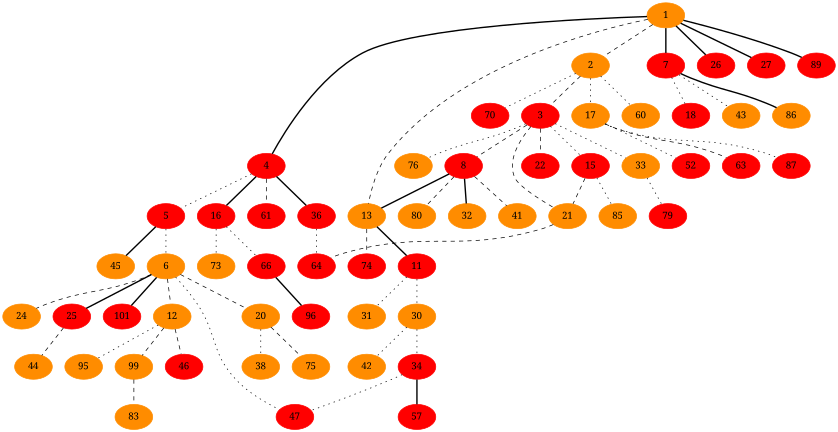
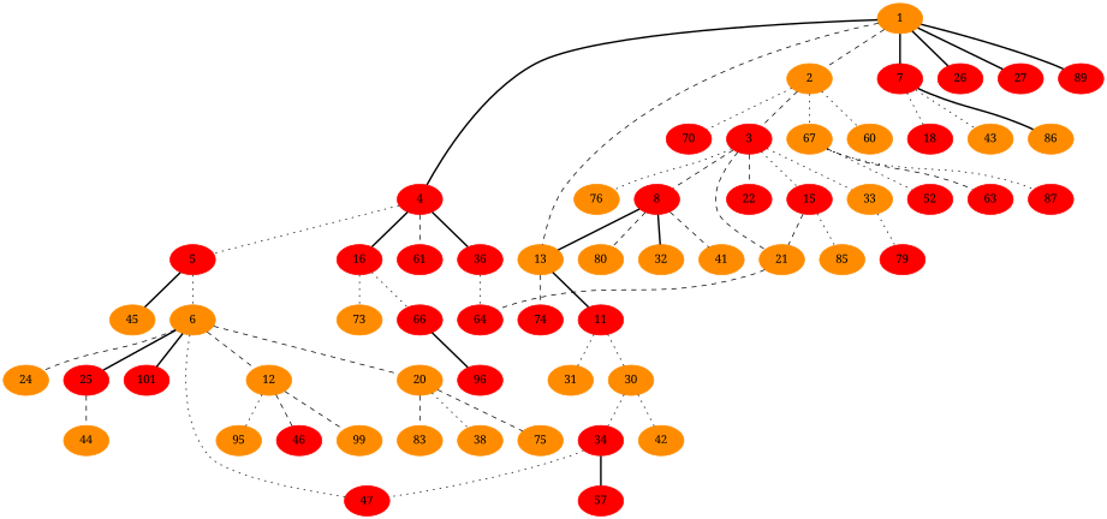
  graph {
    fontname="Noto Serif"
    node [color=red fontname="Noto Serif" style=filled]
    edge [fontname="Noto Serif" style=dotted]
    1 [color=darkorange]
    2 [color=darkorange]
    4
    7 [super="+9+100+88"]
    n5 [color=darkorange label=13 super="+39+19"]
    26 [super="+55+108"]
    27
    89
    3
-   17 [color=darkorange super="+40+37+67"]
+   17 [color=darkorange super="+40+37+67" label=67]
    60 [color=darkorange super="+71"]
    70
    5
    16 [super="+59+35+68"]
    36 [super="+56"]
    61 [super="+92"]
    18
    43 [color=darkorange super="+53"]
    86 [color=darkorange]
    11 [super="+28"]
    74 [super="+78"]
    8 [super="+13"]
    15
    21 [color=darkorange super="+29+58"]
    22 [super="+98"]
    33 [color=darkorange super="+77"]
    76 [color=darkorange super="+105"]
    52 [super="+110"]
    63 [super="+65"]
    87
    32 [color=darkorange]
    41 [color=darkorange super="+69"]
    80 [color=darkorange]
    85 [color=darkorange super="+97+114"]
    64
    79 [super="+107"]
    6 [color=darkorange super="+14"]
    45 [color=darkorange super="+54"]
    66
    73 [color=darkorange]
    12 [color=darkorange super="+23"]
    20 [color=darkorange super="+51"]
    24 [color=darkorange]
    25 [super="+111"]
    47 [super="+116"]
    101
    46 [super="+103"]
    n48 [color=darkorange label=99]
    95 [color=darkorange]
    38 [color=darkorange super="+48+82"]
    75 [color=darkorange]
    83 [color=darkorange super="+117"]
    44 [color=darkorange]
    30 [color=darkorange super="+50"]
    31 [color=darkorange super="+113"]
    34 [super="+72"]
    42 [color=darkorange super="+84"]
    96 [super="+112"]
    57
    1 -- 2 [style=dashed]
    1 -- 4 [style=bold]
    1 -- 7 [style=bold]
    1 -- n5 [style=dashed]
    1 -- 26 [style=bold]
    1 -- 27 [style=bold]
    1 -- 89 [style=bold]
    2 -- 3 [style=dashed]
    2 -- 17
    2 -- 60
    2 -- 70
    4 -- 5
    4 -- 16 [style=bold]
    4 -- 36 [style=bold]
    4 -- 61 [style=dashed]
    7 -- 18
    7 -- 43
    7 -- 86 [style=bold]
    n5 -- 11 [style=bold]
    n5 -- 74 [style=dashed]
    3 -- 8 [style=dashed]
    3 -- 15
    3 -- 21 [style=dashed]
    3 -- 22 [style=dashed]
    3 -- 33
    3 -- 76
    17 -- 52
    17 -- 63 [style=dashed]
    17 -- 87
    5 -- 6
    5 -- 45 [style=bold]
    16 -- 66
    16 -- 73
    36 -- 64
    11 -- 30
    11 -- 31
    8 -- n5 [style=bold]
    8 -- 32 [style=bold]
    8 -- 41 [style=dashed]
    8 -- 80 [style=dashed]
    15 -- 21 [style=dashed]
    15 -- 85
    21 -- 64 [style=dashed]
    33 -- 79
    6 -- 12 [style=dashed]
    6 -- 20 [style=dashed]
    6 -- 24 [style=dashed]
    6 -- 25 [style=bold]
    6 -- 47
    6 -- 101 [style=bold]
    66 -- 96 [style=bold]
    12 -- 46 [style=dashed]
    12 -- n48 [style=dashed]
    12 -- 95
    20 -- 38
    20 -- 75 [style=dashed]
-   n48 -- 83 [style=dashed]
+   20 -- 83 [style=dashed]
    25 -- 44 [style=dashed]
    30 -- 34
    30 -- 42
    34 -- 47
    34 -- 57 [style=bold]
  }
